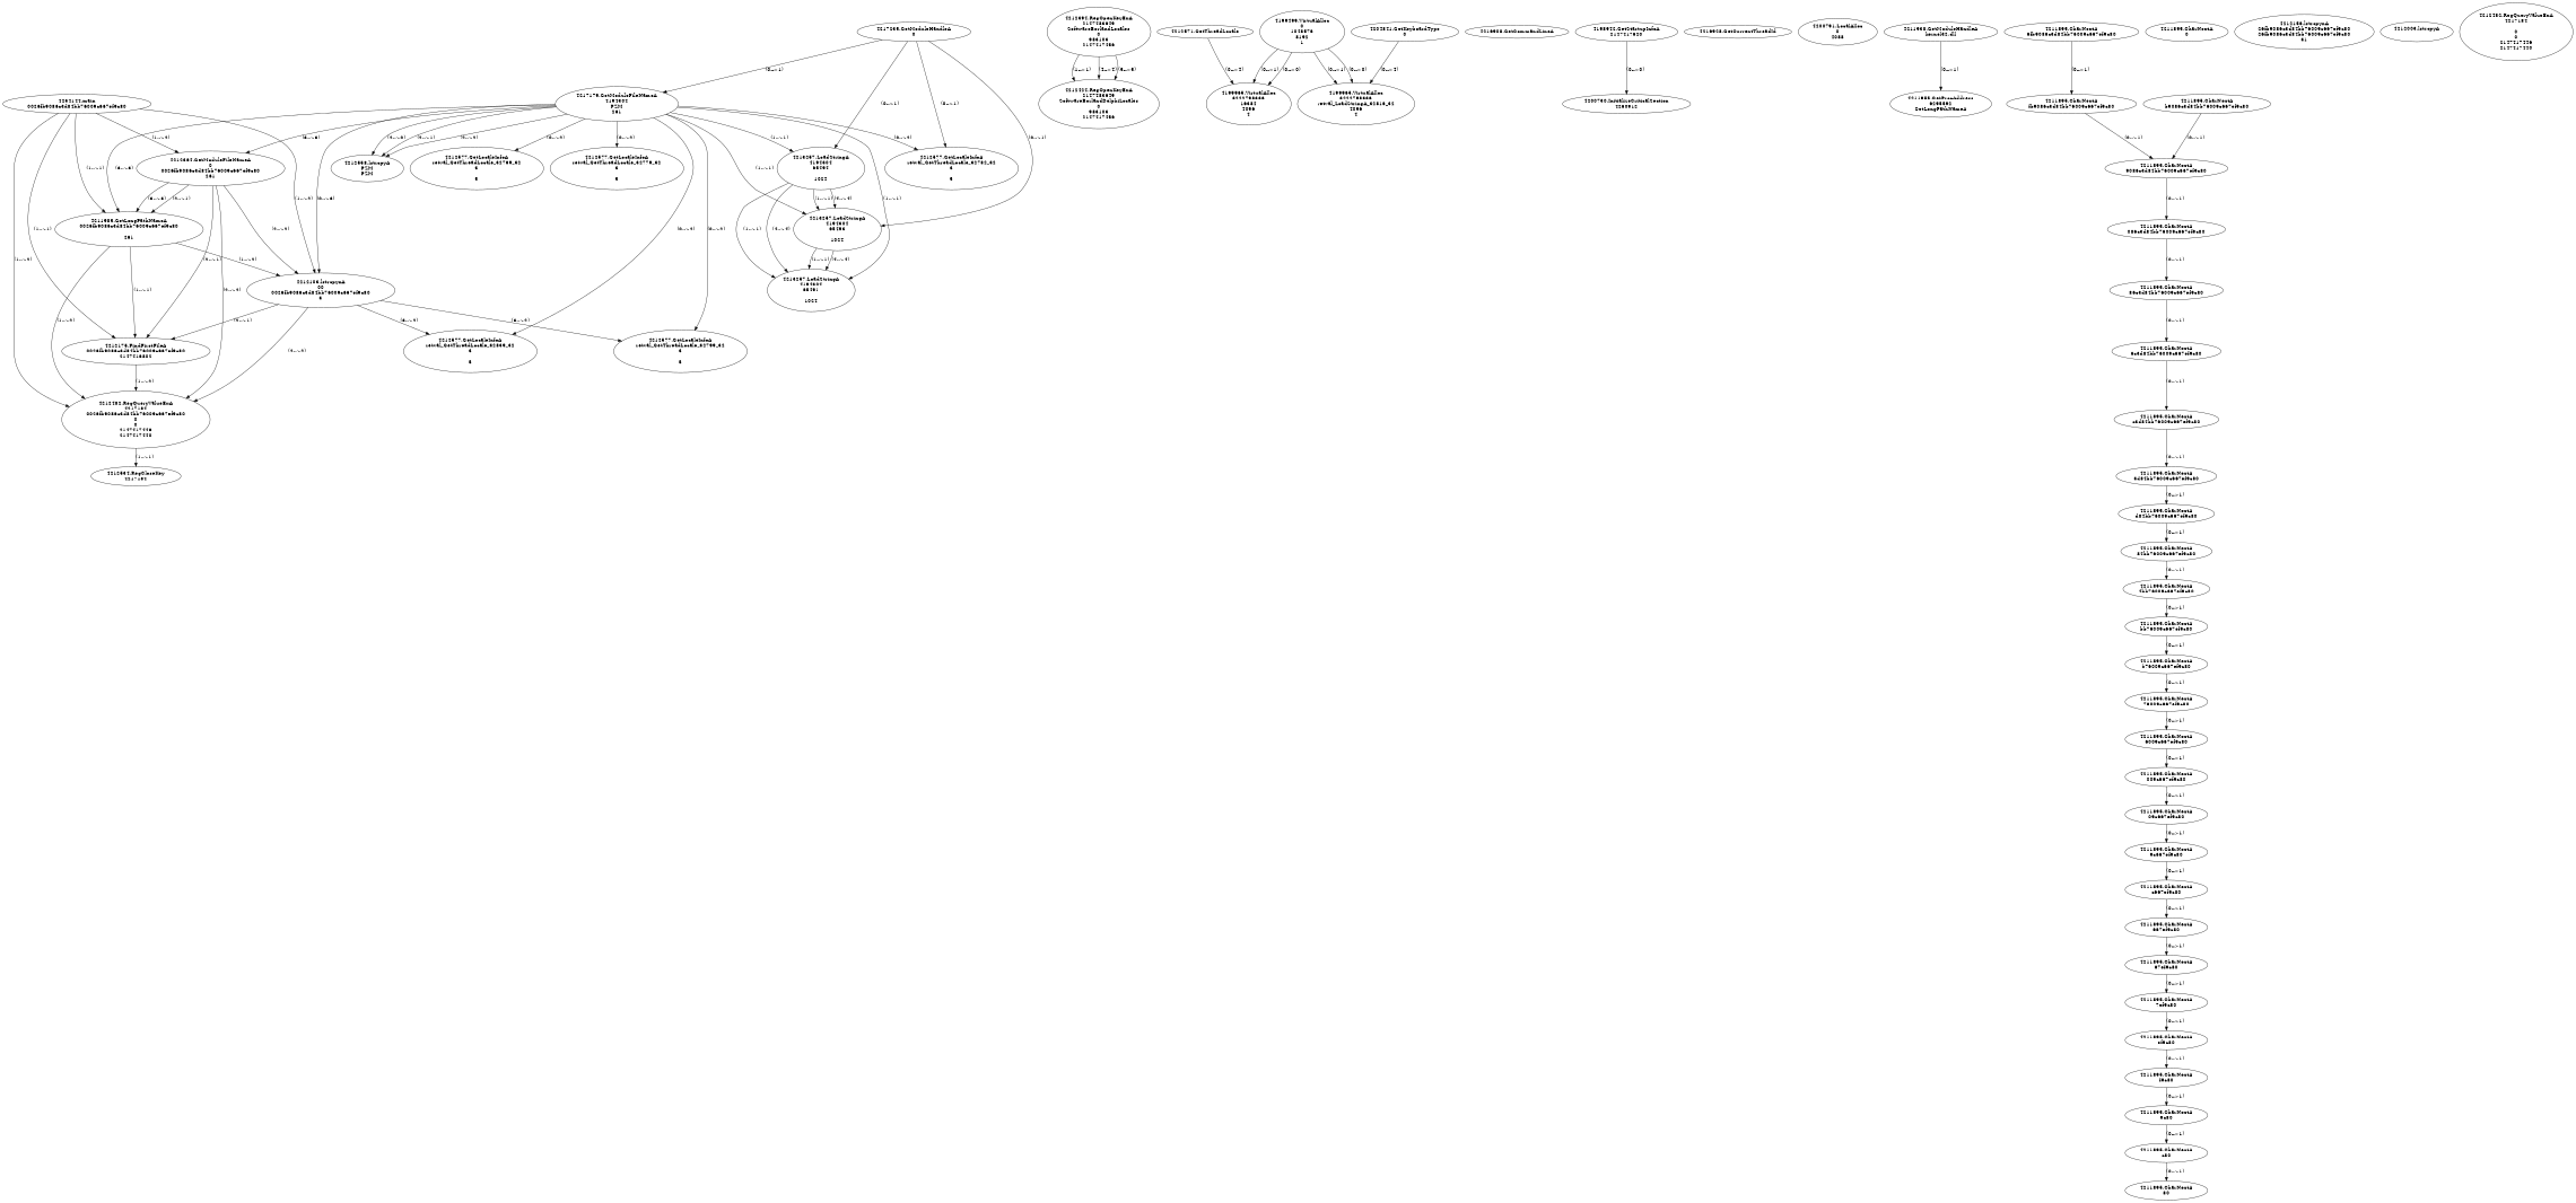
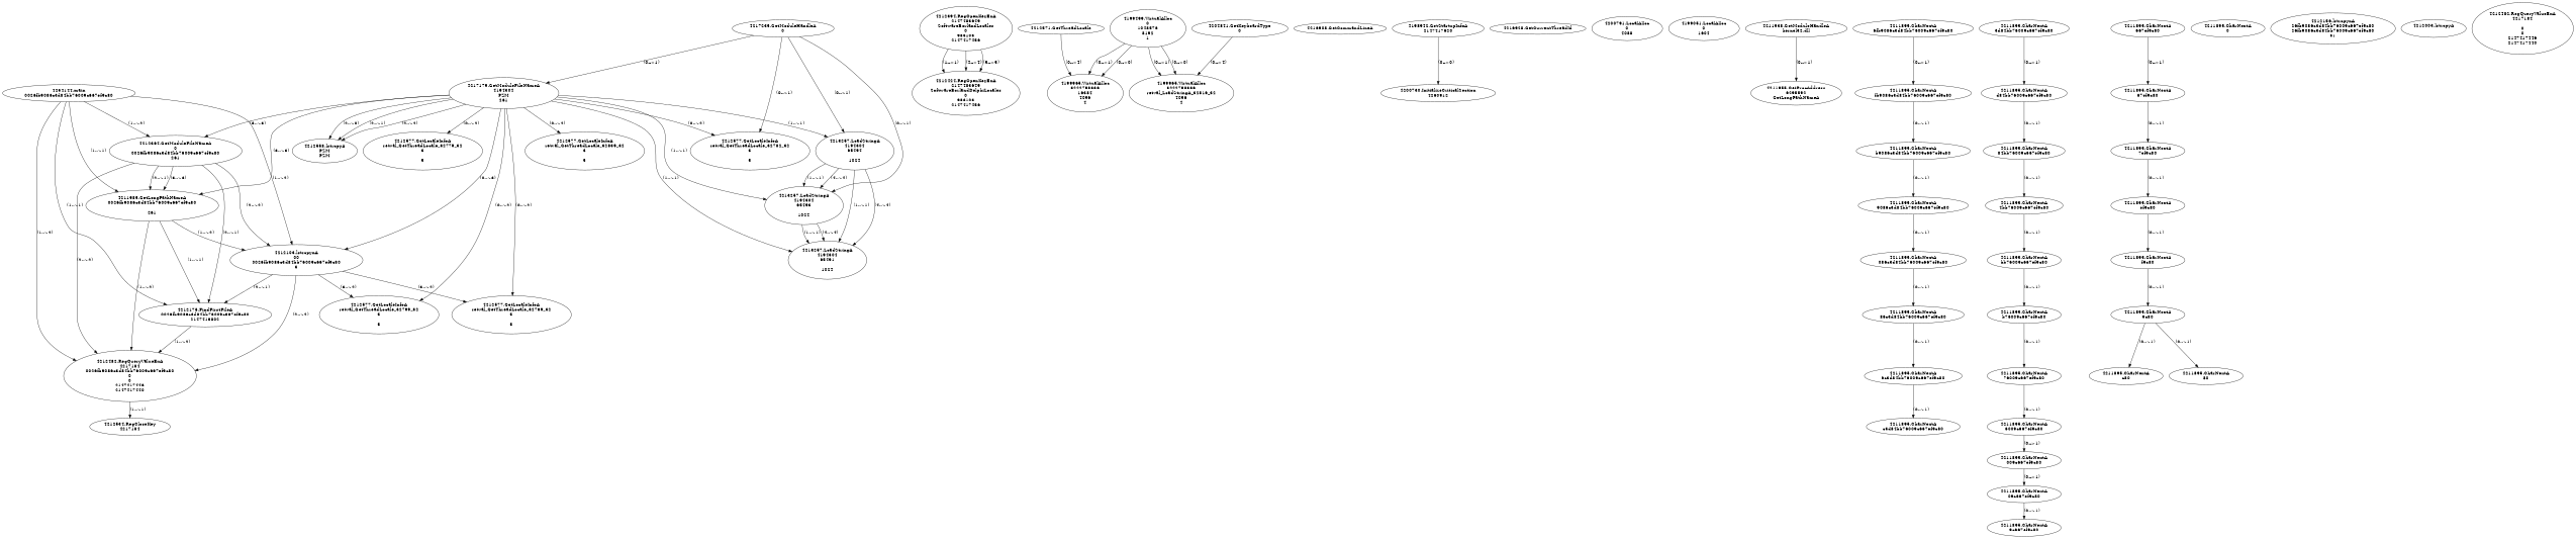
  digraph {
    n1 [label="4254144.main\n0026fb9086c3d84bb76009c667ef9c80"]
    n2 [label="4212364.GetModuleFileNameA\n0\n0026fb9086c3d84bb76009c667ef9c80\n261"]
    n3 [label="4211985.GetLongPathNameA\n0026fb9086c3d84bb76009c667ef9c80\n\n261"]
    n4 [label="4212103.lstrcpynA\n00\n0026fb9086c3d84bb76009c667ef9c80\n3"]
    n5 [label="4212175.FindFirstFileA\n0026fb9086c3d84bb76009c667ef9c80\n2147416802"]
    n6 [label="4212482.RegQueryValueExA\n4217184\n0026fb9086c3d84bb76009c667ef9c80\n0\n0\n2147417446\n2147417440"]
    n7 [label="4212577.GetLocaleInfoA\nretval_GetThreadLocale_32839_32\n3\n\n5"]
    n8 [label="4212577.GetLocaleInfoA\nretval_GetThreadLocale_32799_32\n3\n\n5"]
    n9 [label="4212534.RegCloseKey\n4217184"]
    n10 [label="4217235.GetModuleHandleA\n0"]
    n11 [label="4217179.GetModuleFileNameA\n4194304\nPZM\n261"]
    n12 [label="4213257.LoadStringA\n4194304\n65494\n\n1024"]
    n13 [label="4213257.LoadStringA\n4194304\n65493\n\n1024"]
    n14 [label="4212577.GetLocaleInfoA\nretval_GetThreadLocale_32782_32\n3\n\n5"]
    n15 [label="4213257.LoadStringA\n4194304\n65491\n\n1024"]
    n16 [label="4212558.lstrcpyA\nPZM\nPZM"]
    n17 [label="4212577.GetLocaleInfoA\nretval_GetThreadLocale_32769_32\n3\n\n5"]
    n18 [label="4212577.GetLocaleInfoA\nretval_GetThreadLocale_32779_32\n3\n\n5"]
    n19 [label="4212394.RegOpenKeyExA\n2147483649\nSoftware\Borland\Locales\n0\n983103\n2147417456"]
    n20 [label="4212424.RegOpenKeyExA\n2147483649\nSoftware\Borland\Delphi\Locales\n0\n983103\n2147417456"]
    n21 [label="4212571.GetThreadLocale\n"]
    n22 [label="4199965.VirtualAlloc\n3222798336\n16384\n4096\n4"]
    n23 [label="4204841.GetKeyboardType\n0"]
    n24 [label="4199965.VirtualAlloc\n3222798336\nretval_LoadStringA_32816_32\n4096\n4"]
    n25 [label="4216908.GetCommandLineA\n"]
    n26 [label="4198942.GetStartupInfoA\n2147417620"]
    n27 [label="4200730.InitializeCriticalSection\n4260912"]
    n28 [label="4216928.GetCurrentThreadId\n"]
    n29 [label="4200791.LocalAlloc\n0\n4088"]
    n30 [label="4199499.VirtualAlloc\n0\n1048576\n8192\n1"]
+   n31 [label="4199051.LocalAlloc\n0\n1604"]
    n32 [label="4211938.GetModuleHandleA\nkernel32.dll"]
    n33 [label="4211955.GetProcAddress\n6295592\nGetLongPathNameA"]
    n34 [label="4211895.CharNextA\n6fb9086c3d84bb76009c667ef9c80"]
    n35 [label="4211895.CharNextA\nfb9086c3d84bb76009c667ef9c80"]
    n36 [label="4211895.CharNextA\nb9086c3d84bb76009c667ef9c80"]
    n37 [label="4211895.CharNextA\n9086c3d84bb76009c667ef9c80"]
    n38 [label="4211895.CharNextA\n086c3d84bb76009c667ef9c80"]
    n39 [label="4211895.CharNextA\n86c3d84bb76009c667ef9c80"]
    n40 [label="4211895.CharNextA\n6c3d84bb76009c667ef9c80"]
    n41 [label="4211895.CharNextA\nc3d84bb76009c667ef9c80"]
    n42 [label="4211895.CharNextA\n3d84bb76009c667ef9c80"]
    n43 [label="4211895.CharNextA\nd84bb76009c667ef9c80"]
    n44 [label="4211895.CharNextA\n84bb76009c667ef9c80"]
    n45 [label="4211895.CharNextA\n4bb76009c667ef9c80"]
    n46 [label="4211895.CharNextA\nbb76009c667ef9c80"]
    n47 [label="4211895.CharNextA\nb76009c667ef9c80"]
    n48 [label="4211895.CharNextA\n76009c667ef9c80"]
    n49 [label="4211895.CharNextA\n6009c667ef9c80"]
    n50 [label="4211895.CharNextA\n009c667ef9c80"]
    n51 [label="4211895.CharNextA\n09c667ef9c80"]
    n52 [label="4211895.CharNextA\n9c667ef9c80"]
-   n53 [label="4211895.CharNextA\nc667ef9c80"]
    n54 [label="4211895.CharNextA\n667ef9c80"]
    n55 [label="4211895.CharNextA\n67ef9c80"]
    n56 [label="4211895.CharNextA\n7ef9c80"]
    n57 [label="4211895.CharNextA\nef9c80"]
    n58 [label="4211895.CharNextA\nf9c80"]
    n59 [label="4211895.CharNextA\n9c80"]
    n60 [label="4211895.CharNextA\nc80"]
    n61 [label="4211895.CharNextA\n80"]
    n62 [label="4211895.CharNextA\n0"]
    n63 [label="4212156.lstrcpynA\n26fb9086c3d84bb76009c667ef9c80\n26fb9086c3d84bb76009c667ef9c80\n31"]
    n64 [label="4212003.lstrcpyA\n\n"]
    n65 [label="4212482.RegQueryValueExA\n4217184\n\n0\n0\n2147417446\n2147417440"]
    n1 -> n2 [label="(1-->2)"]
    n1 -> n3 [label="(1-->1)"]
    n1 -> n4 [label="(1-->2)"]
    n1 -> n5 [label="(1-->1)"]
    n1 -> n6 [label="(1-->2)"]
    n2 -> n3 [label="(2-->1)"]
    n2 -> n3 [label="(3-->3)"]
    n2 -> n4 [label="(2-->2)"]
    n2 -> n5 [label="(2-->1)"]
    n2 -> n6 [label="(2-->2)"]
    n3 -> n4 [label="(1-->2)"]
    n3 -> n5 [label="(1-->1)"]
    n3 -> n6 [label="(1-->2)"]
    n4 -> n5 [label="(2-->1)"]
    n4 -> n6 [label="(2-->2)"]
-   n4 -> n7 [label="(3-->2)"]
+   n4 -> n17 [label="(3-->2)"]
    n4 -> n8 [label="(3-->2)"]
    n5 -> n6 [label="(1-->2)"]
    n6 -> n9 [label="(1-->1)"]
    n10 -> n11 [label="(0-->1)"]
    n10 -> n12 [label="(0-->1)"]
    n10 -> n13 [label="(0-->1)"]
    n10 -> n14 [label="(0-->1)"]
    n11 -> n2 [label="(3-->3)"]
    n11 -> n3 [label="(3-->3)"]
    n11 -> n4 [label="(0-->3)"]
    n11 -> n7 [label="(0-->2)"]
    n11 -> n8 [label="(0-->2)"]
    n11 -> n12 [label="(1-->1)"]
    n11 -> n13 [label="(1-->1)"]
    n11 -> n14 [label="(0-->2)"]
    n11 -> n15 [label="(1-->1)"]
    n11 -> n16 [label="(2-->1)"]
    n11 -> n16 [label="(2-->2)"]
    n11 -> n16 [label="(2-->0)"]
    n11 -> n17 [label="(0-->2)"]
    n11 -> n18 [label="(0-->2)"]
    n12 -> n13 [label="(1-->1)"]
    n12 -> n13 [label="(4-->4)"]
    n12 -> n15 [label="(1-->1)"]
    n12 -> n15 [label="(4-->4)"]
    n13 -> n15 [label="(1-->1)"]
    n13 -> n15 [label="(4-->4)"]
    n19 -> n20 [label="(1-->1)"]
    n19 -> n20 [label="(4-->4)"]
    n19 -> n20 [label="(5-->5)"]
    n21 -> n22 [label="(0-->4)"]
    n23 -> n24 [label="(0-->4)"]
    n26 -> n27 [label="(0-->0)"]
    n30 -> n22 [label="(0-->1)"]
    n30 -> n22 [label="(0-->0)"]
    n30 -> n24 [label="(0-->1)"]
    n30 -> n24 [label="(0-->0)"]
    n32 -> n33 [label="(0-->1)"]
    n34 -> n35 [label="(0-->1)"]
-   n35 -> n37 [label="(0-->1)"]
+   n35 -> n36 [label="(0-->1)"]
    n36 -> n37 [label="(0-->1)"]
    n37 -> n38 [label="(0-->1)"]
    n38 -> n39 [label="(0-->1)"]
    n39 -> n40 [label="(0-->1)"]
    n40 -> n41 [label="(0-->1)"]
-   n41 -> n42 [label="(0-->1)"]
    n42 -> n43 [label="(0-->1)"]
    n43 -> n44 [label="(0-->1)"]
    n44 -> n45 [label="(0-->1)"]
    n45 -> n46 [label="(0-->1)"]
    n46 -> n47 [label="(0-->1)"]
    n47 -> n48 [label="(0-->1)"]
    n48 -> n49 [label="(0-->1)"]
    n49 -> n50 [label="(0-->1)"]
    n50 -> n51 [label="(0-->1)"]
    n51 -> n52 [label="(0-->1)"]
-   n52 -> n53 [label="(0-->1)"]
-   n53 -> n54 [label="(0-->1)"]
    n54 -> n55 [label="(0-->1)"]
    n55 -> n56 [label="(0-->1)"]
    n56 -> n57 [label="(0-->1)"]
    n57 -> n58 [label="(0-->1)"]
    n58 -> n59 [label="(0-->1)"]
    n59 -> n60 [label="(0-->1)"]
-   n60 -> n61 [label="(0-->1)"]
+   n59 -> n61 [label="(0-->1)"]
  }
